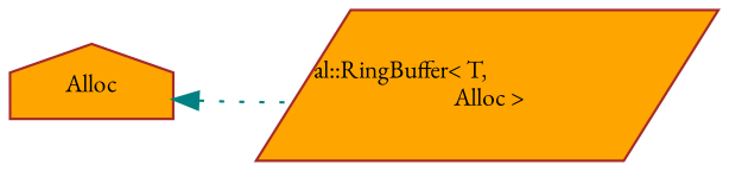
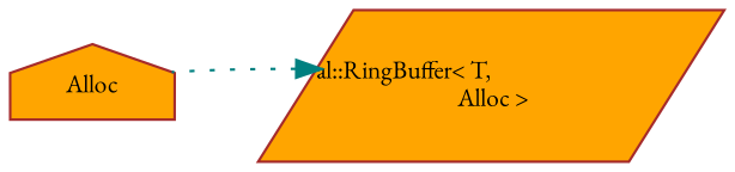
  digraph {
    rankdir=LR
    fontname="EB Garamond"
    node [color=brown fontname="EB Garamond" fontsize=10 style=filled fillcolor=orange]
    n1 [height=0.2 label=Alloc shape=house width=0.4]
    n2 [height=0.2 label="al::RingBuffer\< T,\l Alloc \>" shape=parallelogram width=0.4]
-   n1 -> n2 [color=teal dir=back fontname="EB Garamond" fontsize=10 labelfontname="FreeSans.ttf" labelfontsize=10 style=dotted]
+   n2 -> n1 [color=teal dir=back fontname="EB Garamond" fontsize=10 labelfontname="FreeSans.ttf" labelfontsize=10 style=dotted]
  }
